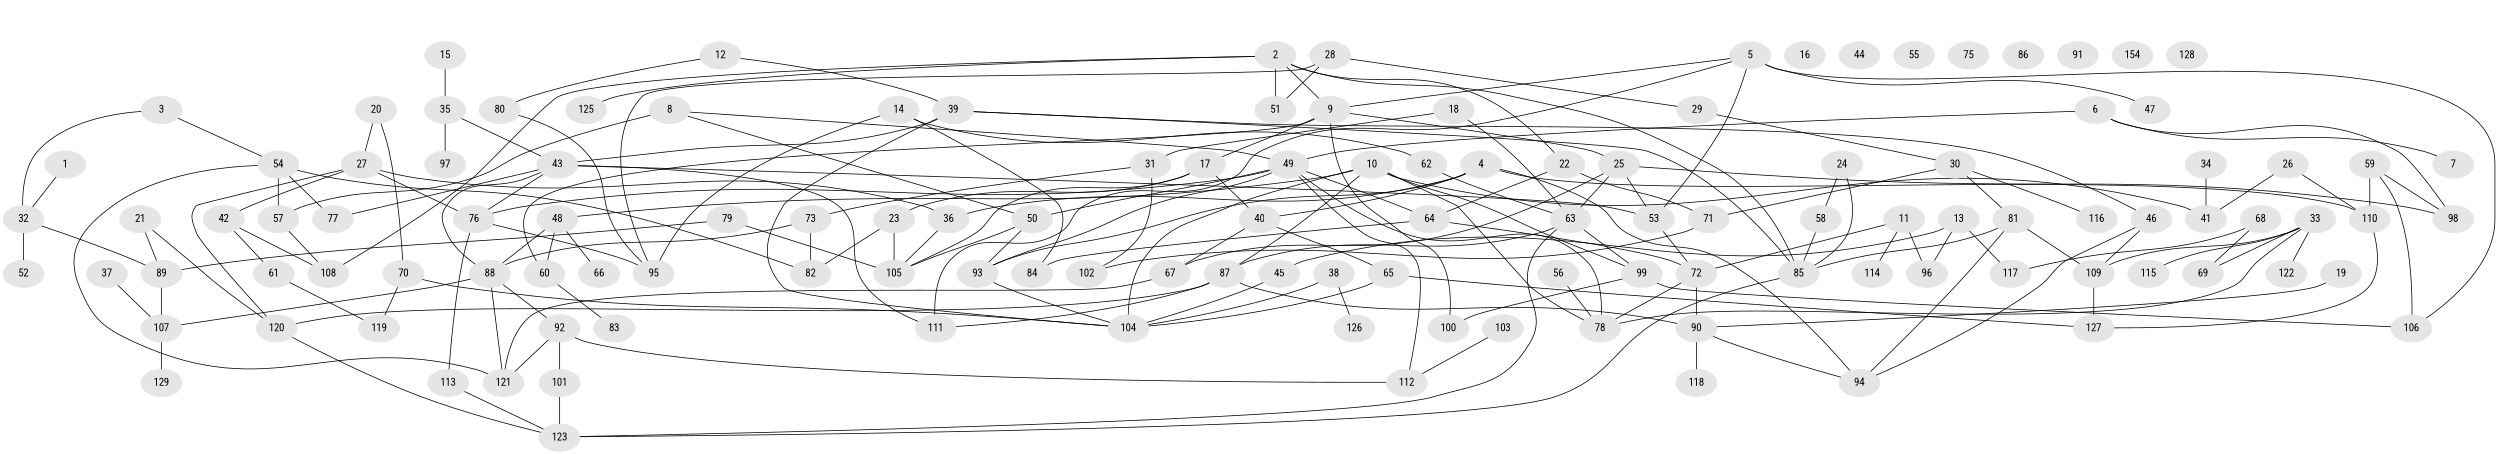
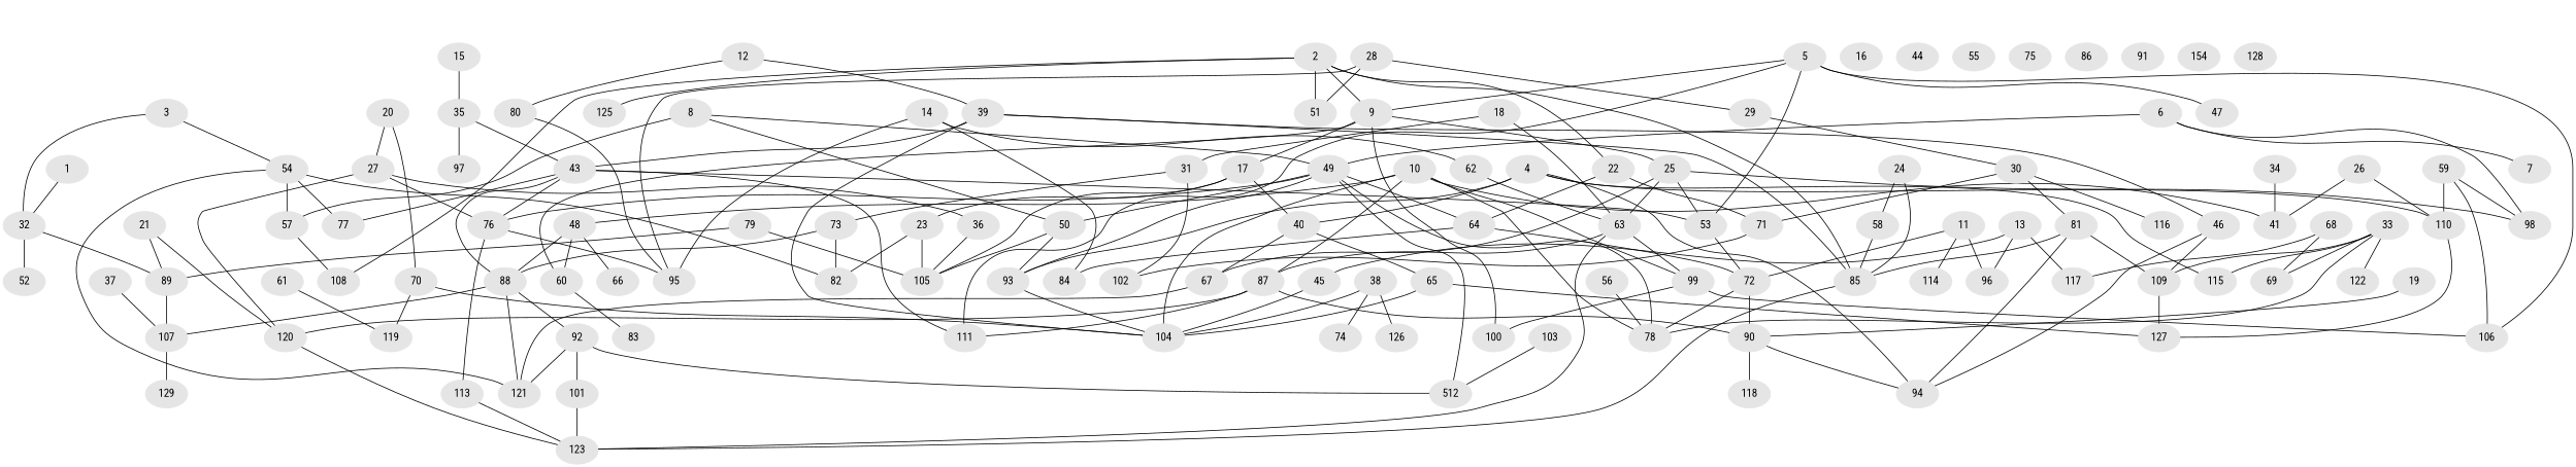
  graph {
    fontname="Roboto Condensed"
    node [color=gray90 fontname="Roboto Condensed" style=filled]
    edge [fontname="Roboto Condensed"]
    1
    32
    89
    52
    2
    9
    22
    51
    85
    108
    125
    17
    25
    60
    100
    64
    71
    123
    3
    54
    57
    82
    77
    121
    4
    36
    40
    93
    94
    110
    105
    67
    65
    104
    127
    5
    47
    53
    106
    111
    72
    6
    7
    49
    98
    50
    78
    76
-   112
+   112 [label=512]
    8
    23
    63
    83
    10
    41
    48
    87
    99
    88
    66
    90
    120
    11
    96
    114
    12
    39
    80
    43
    46
    95
    13
    45
    117
    14
    62
    84
    15
    35
    97
    16
    18
    31
    73
    102
    19
    118
    20
    27
    70
-   42
    119
    21
    107
    24
    58
    26
    61
    113
    28
    29
    30
    81
    116
    109
    33
    69
    115
    122
    34
    37
    129
    38
+   74
    126
    92
    44
    55
    56
    59
    68
    75
    79
    86
    101
    91
    103
    n128 [label=154]
    128
    1 -- 32
    32 -- 89
    32 -- 52
    89 -- 107
    2 -- 9
    2 -- 22
    2 -- 51
    2 -- 85
    2 -- 108
    2 -- 125
    9 -- 17
    9 -- 25
    9 -- 60
    9 -- 100
    22 -- 64
    22 -- 71
    85 -- 123
    17 -- 40
    17 -- 105
    17 -- 23
    25 -- 67
    25 -- 53
    25 -- 98
    25 -- 63
    60 -- 83
    64 -- 72
    64 -- 84
    71 -- 102
    3 -- 32
    3 -- 54
    54 -- 57
    54 -- 82
    54 -- 77
    54 -- 121
    57 -- 108
-   4 -- 36
+   4 -- 115
    4 -- 40
    4 -- 93
    4 -- 94
    4 -- 110
    36 -- 105
    40 -- 67
    40 -- 65
    93 -- 104
    110 -- 127
    67 -- 121
    65 -- 104
    65 -- 127
    5 -- 9
    5 -- 47
    5 -- 53
    5 -- 106
    5 -- 111
    53 -- 72
    72 -- 78
    72 -- 90
    6 -- 7
    6 -- 49
    6 -- 98
    49 -- 64
    49 -- 93
    49 -- 50
    49 -- 78
    49 -- 76
    49 -- 112
    50 -- 93
    50 -- 105
    76 -- 95
    76 -- 113
    8 -- 57
    8 -- 49
    8 -- 50
    23 -- 82
    23 -- 105
    63 -- 123
    63 -- 87
    63 -- 99
    10 -- 104
    10 -- 78
    10 -- 41
    10 -- 48
    10 -- 87
    10 -- 99
    48 -- 60
    48 -- 88
    48 -- 66
    87 -- 111
    87 -- 90
    87 -- 120
    99 -- 100
    99 -- 106
    88 -- 121
    88 -- 107
    88 -- 92
    90 -- 94
    90 -- 118
    120 -- 123
    11 -- 72
    11 -- 96
    11 -- 114
    12 -- 39
    12 -- 80
    39 -- 85
    39 -- 104
    39 -- 43
    39 -- 46
    80 -- 95
    43 -- 77
    43 -- 53
    43 -- 111
    43 -- 76
    43 -- 88
    46 -- 94
    46 -- 109
    13 -- 96
    13 -- 45
    13 -- 117
    45 -- 104
    14 -- 95
    14 -- 62
    14 -- 84
    62 -- 63
    15 -- 35
    35 -- 43
    35 -- 97
    18 -- 63
    18 -- 31
    31 -- 73
    31 -- 102
    73 -- 82
    73 -- 88
    19 -- 90
    20 -- 27
    20 -- 70
    27 -- 36
    27 -- 76
    27 -- 120
-   27 -- 42
    70 -- 104
    70 -- 119
-   42 -- 108
-   42 -- 61
    21 -- 89
    21 -- 120
    107 -- 129
    24 -- 85
    24 -- 58
    58 -- 85
    26 -- 110
    26 -- 41
    61 -- 119
    113 -- 123
    28 -- 51
    28 -- 95
    28 -- 29
    29 -- 30
    30 -- 71
    30 -- 81
    30 -- 116
    81 -- 85
    81 -- 94
    81 -- 109
    109 -- 127
    33 -- 78
    33 -- 109
    33 -- 69
    33 -- 115
    33 -- 122
    34 -- 41
    37 -- 107
    38 -- 104
+   38 -- 74
    38 -- 126
    92 -- 121
    92 -- 112
    92 -- 101
    56 -- 78
    59 -- 110
    59 -- 106
    59 -- 98
    68 -- 117
    68 -- 69
    79 -- 89
    79 -- 105
    101 -- 123
    103 -- 112
  }
